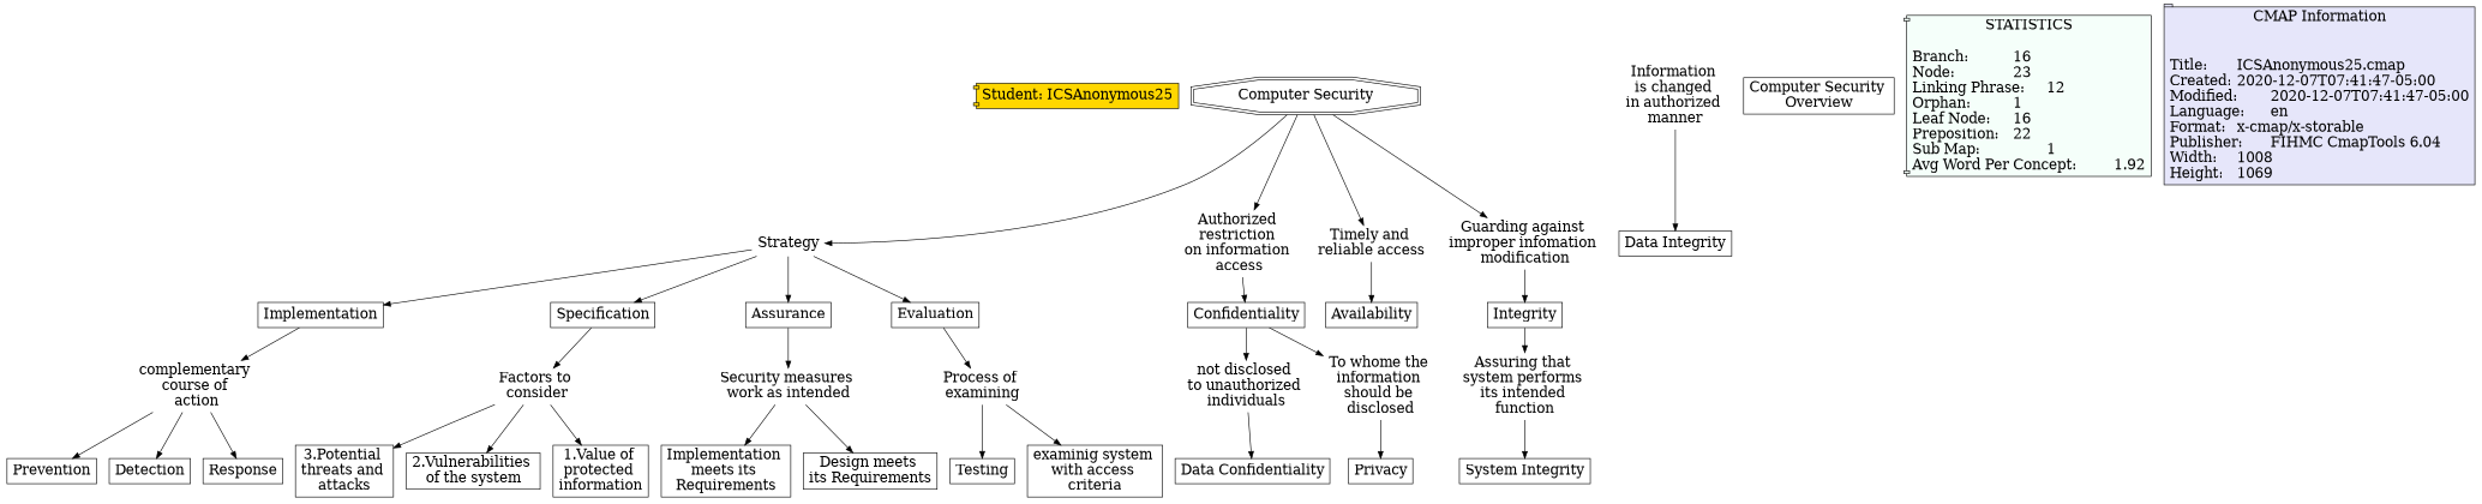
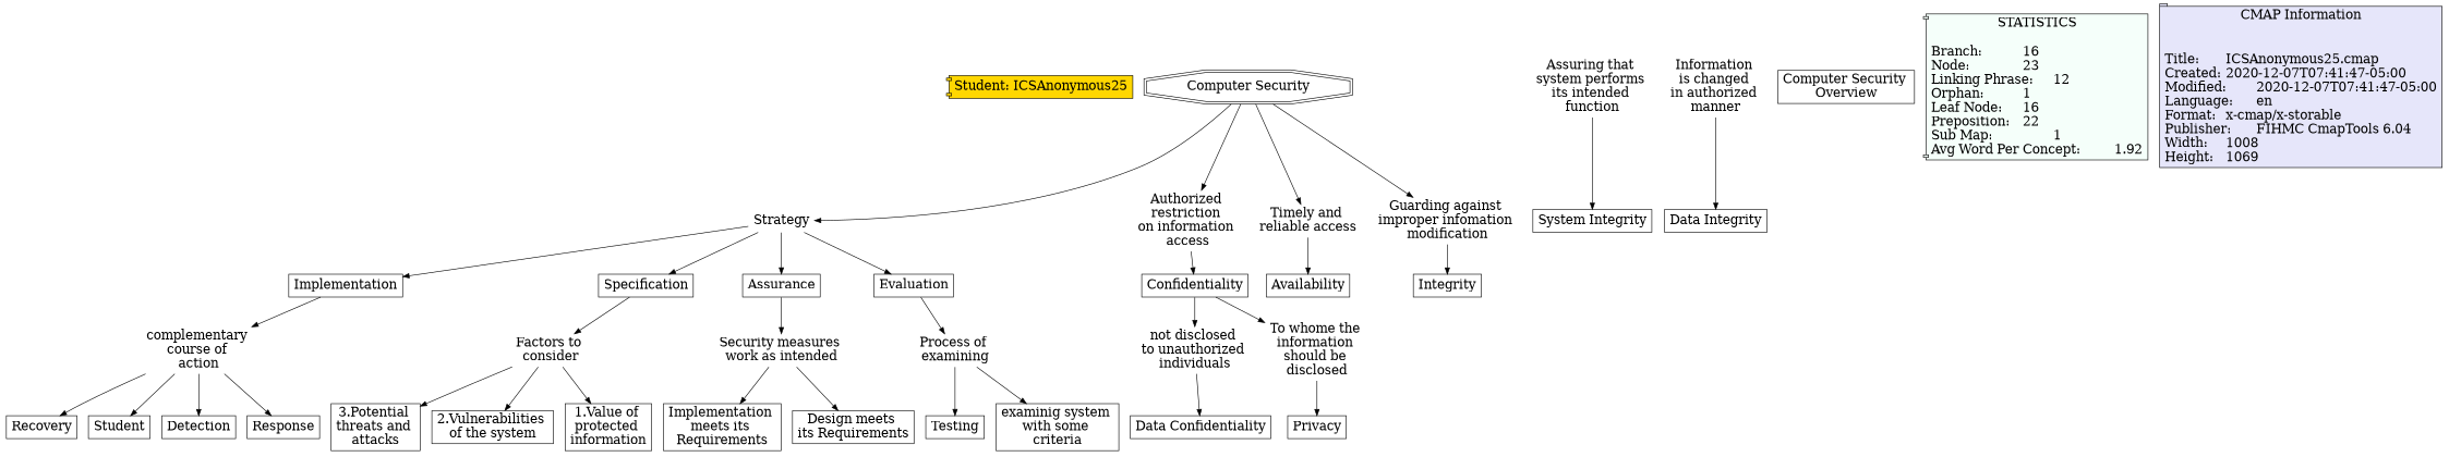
  digraph {
    node [fillcolor=white fontsize=20 shape=rect style=filled]
    edge [constraint=true]
    n1 [fillcolor=gold label="Student: ICSAnonymous25" shape=component]
    n2 [label="complementary \ncourse of \naction" shape=none fillcolor="" style=""]
-   n4 [label=Prevention]
+   n3 [label=Recovery]
+   n4 [label=Student]
    n5 [label=Detection]
    n6 [label=Response]
    n7 [label="Security measures \nwork as intended\n" shape=none fillcolor="" style=""]
    n8 [label="Implementation \nmeets its \nRequirements"]
    n9 [label="Design meets \nits Requirements\n"]
    n10 [label="Factors to \nconsider" shape=none fillcolor="" style=""]
    n11 [label="3.Potential \nthreats and \nattacks"]
    n12 [label="2.Vulnerabilities \nof the system\n"]
    n13 [label="1.Value of \nprotected \ninformation"]
    n14 [label="Process of \nexamining" shape=none fillcolor="" style=""]
    n15 [label=Testing]
-   n16 [label="examinig system \nwith access \ncriteria"]
+   n16 [label="examinig system \nwith some \ncriteria"]
    n17 [label="not disclosed \nto unauthorized \nindividuals" shape=none fillcolor="" style=""]
    n18 [label="Data Confidentiality\n"]
    n19 [label=Strategy shape=none fillcolor="" style=""]
    n20 [label=Implementation]
    n21 [label=Specification]
    n22 [label=Assurance]
    n23 [label=Evaluation]
    n24 [label="Computer Security\n" shape=doubleoctagon]
    n25 [label="Authorized \nrestriction \non information \naccess" shape=none fillcolor="" style=""]
    n26 [label="Timely and \nreliable access\n" shape=none fillcolor="" style=""]
    n27 [label="Guarding against \nimproper infomation \nmodification" shape=none fillcolor="" style=""]
    n28 [label=Confidentiality]
    n29 [label=Availability]
    n30 [label=Integrity]
    n31 [label="To whome the \ninformation \nshould be \ndisclosed" shape=none fillcolor="" style=""]
    n32 [label=Privacy]
    n33 [label="Assuring that \nsystem performs \nits intended \nfunction" shape=none fillcolor="" style=""]
    n34 [label="System Integrity\n"]
    n35 [label="Information \nis changed \nin authorized \nmanner" shape=none fillcolor="" style=""]
    n36 [label="Data Integrity\n"]
    n37 [label="Computer Security \nOverview"]
    n38 [Gsplines=true fillcolor="#F5FFFA" label="STATISTICS\n\lBranch:		16\lNode:		23\lLinking Phrase:	12\lOrphan:		1\lLeaf Node:	16\lPreposition:	22\lSub Map:		1\lAvg Word Per Concept:	1.92\l" shape=component]
    n39 [Gsplines=true fillcolor="#E6E6FA" label="CMAP Information\n\n\lTitle:	ICSAnonymous25.cmap\lCreated:	2020-12-07T07:41:47-05:00\lModified:	2020-12-07T07:41:47-05:00\lLanguage:	en\lFormat:	x-cmap/x-storable\lPublisher:	FIHMC CmapTools 6.04\lWidth:	1008\lHeight:	1069\l" shape=tab]
+   n2 -> n3
    n2 -> n4
    n2 -> n5
    n2 -> n6
    n7 -> n8
    n7 -> n9
    n10 -> n11
    n10 -> n12
    n10 -> n13
    n14 -> n15
    n14 -> n16
    n17 -> n18
    n19 -> n20
    n19 -> n21
    n19 -> n22
    n19 -> n23
    n20 -> n2
    n21 -> n10
    n22 -> n7
    n23 -> n14
    n24 -> n19
    n24 -> n25
    n24 -> n26
    n24 -> n27
    n25 -> n28
    n26 -> n29
    n27 -> n30
    n28 -> n17
    n28 -> n31
-   n30 -> n33
    n31 -> n32
    n33 -> n34
    n35 -> n36
  }
